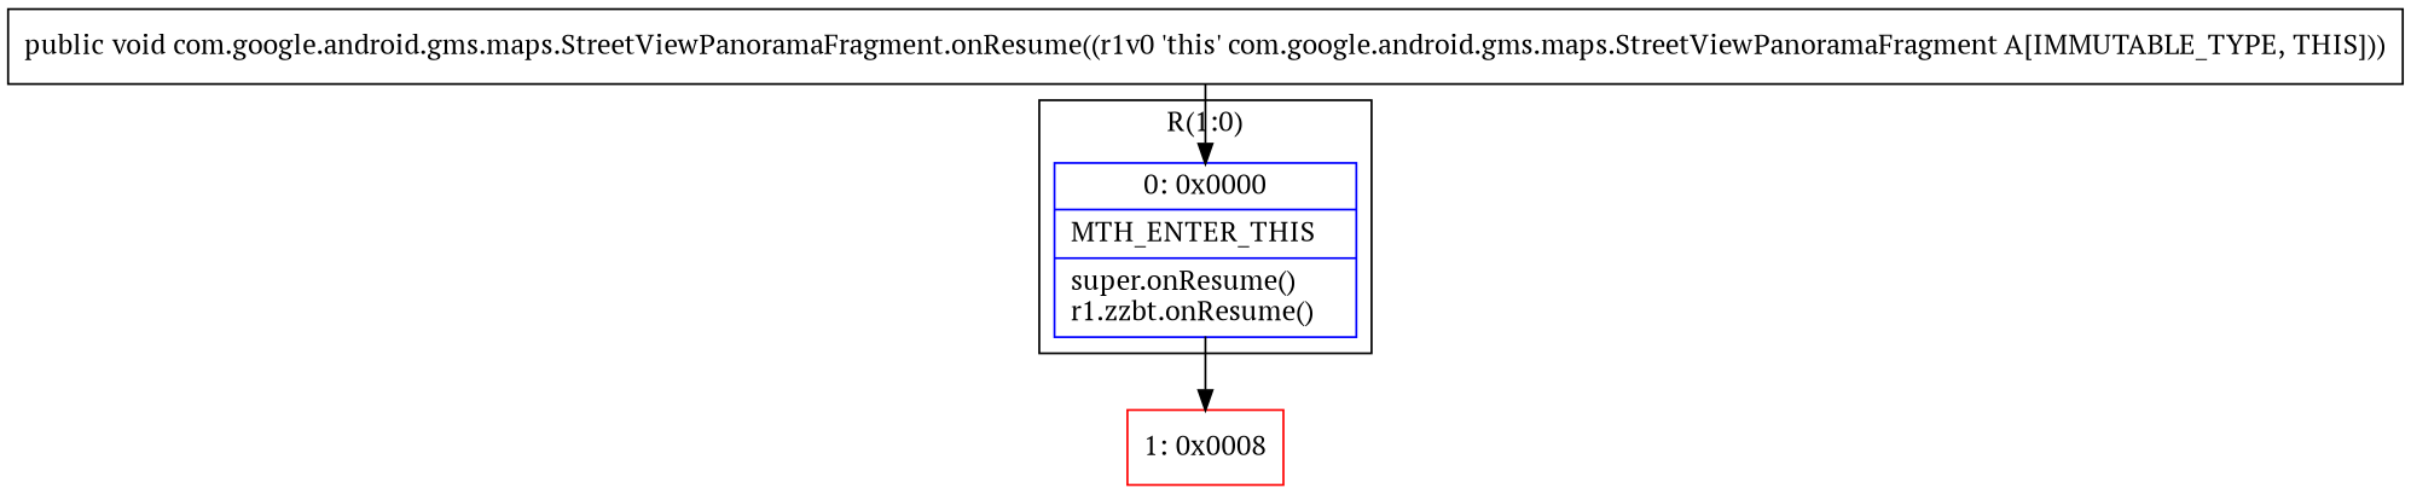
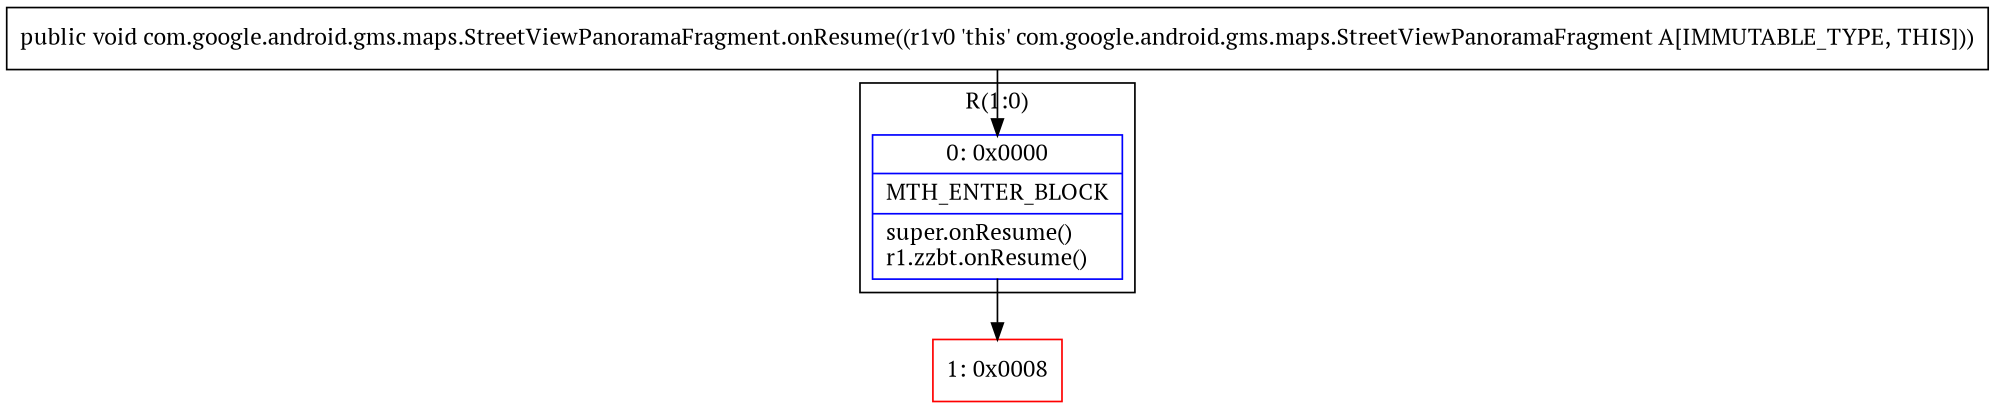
  digraph {
    fontname="PT Serif"
    node [shape=record fontname="PT Serif"]
    edge [fontname="PT Serif"]
-   n1 [color=blue label="{0\:\ 0x0000|MTH_ENTER_THIS\l|super.onResume()\lr1.zzbt.onResume()\l}"]
+   n1 [color=blue label="{0\:\ 0x0000|MTH_ENTER_BLOCK\l|super.onResume()\lr1.zzbt.onResume()\l}"]
    n2 [color=red label="{1\:\ 0x0008}"]
    n3 [label="{public void com.google.android.gms.maps.StreetViewPanoramaFragment.onResume((r1v0 'this' com.google.android.gms.maps.StreetViewPanoramaFragment A[IMMUTABLE_TYPE, THIS])) }"]
    subgraph cluster_1 {
      label="R(1:0)"
      n1
    }
    n1 -> n2
    n3 -> n1
  }
